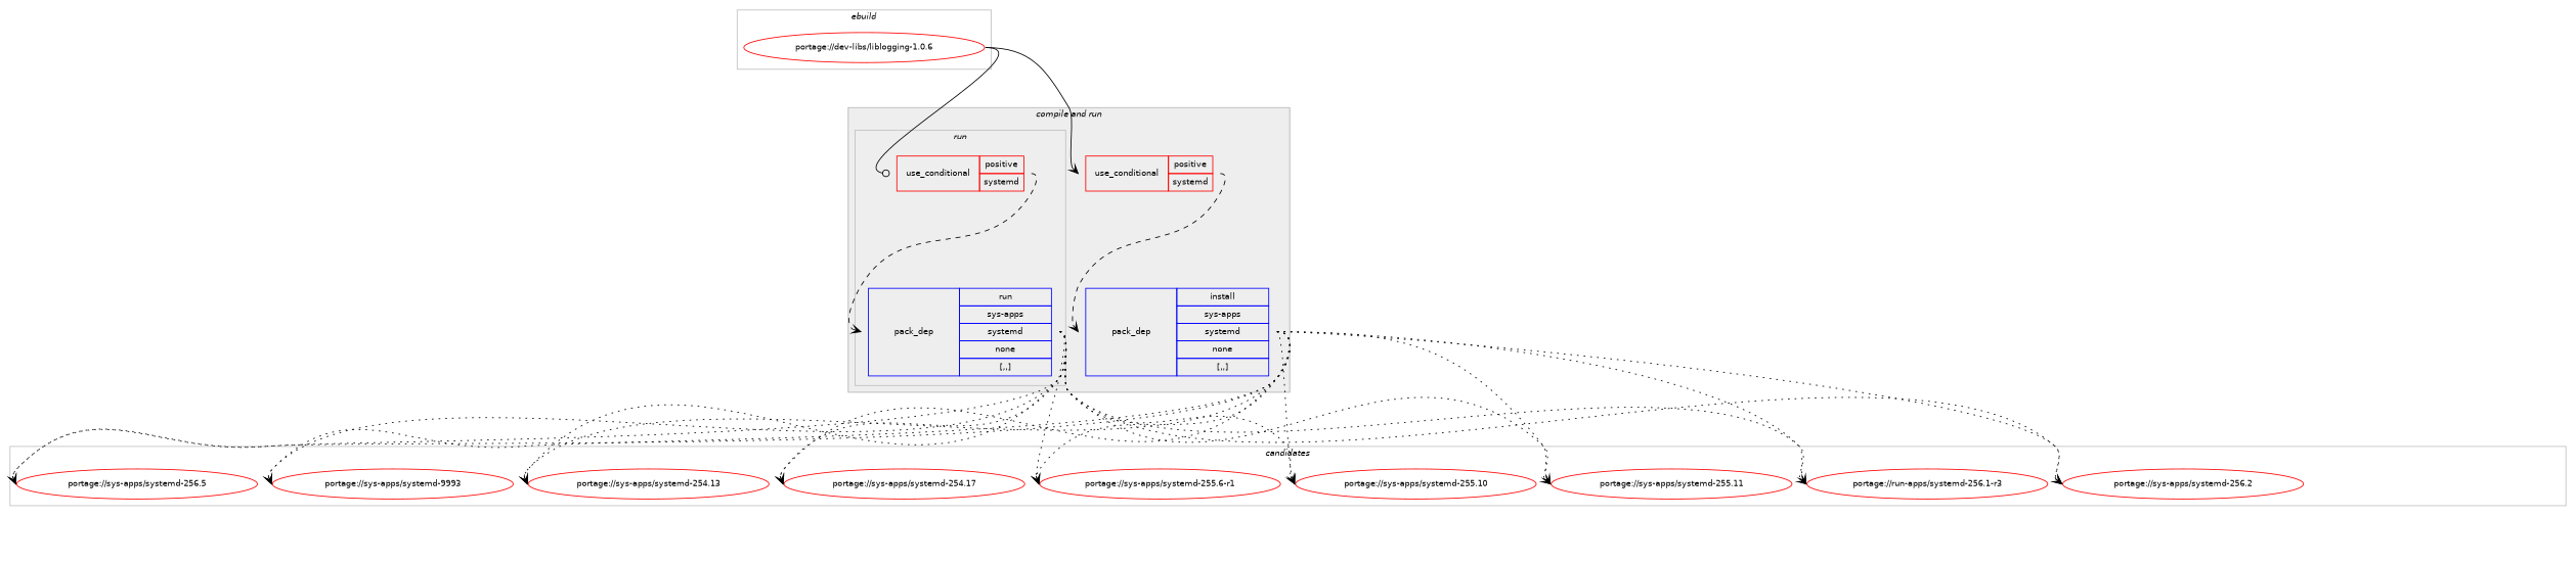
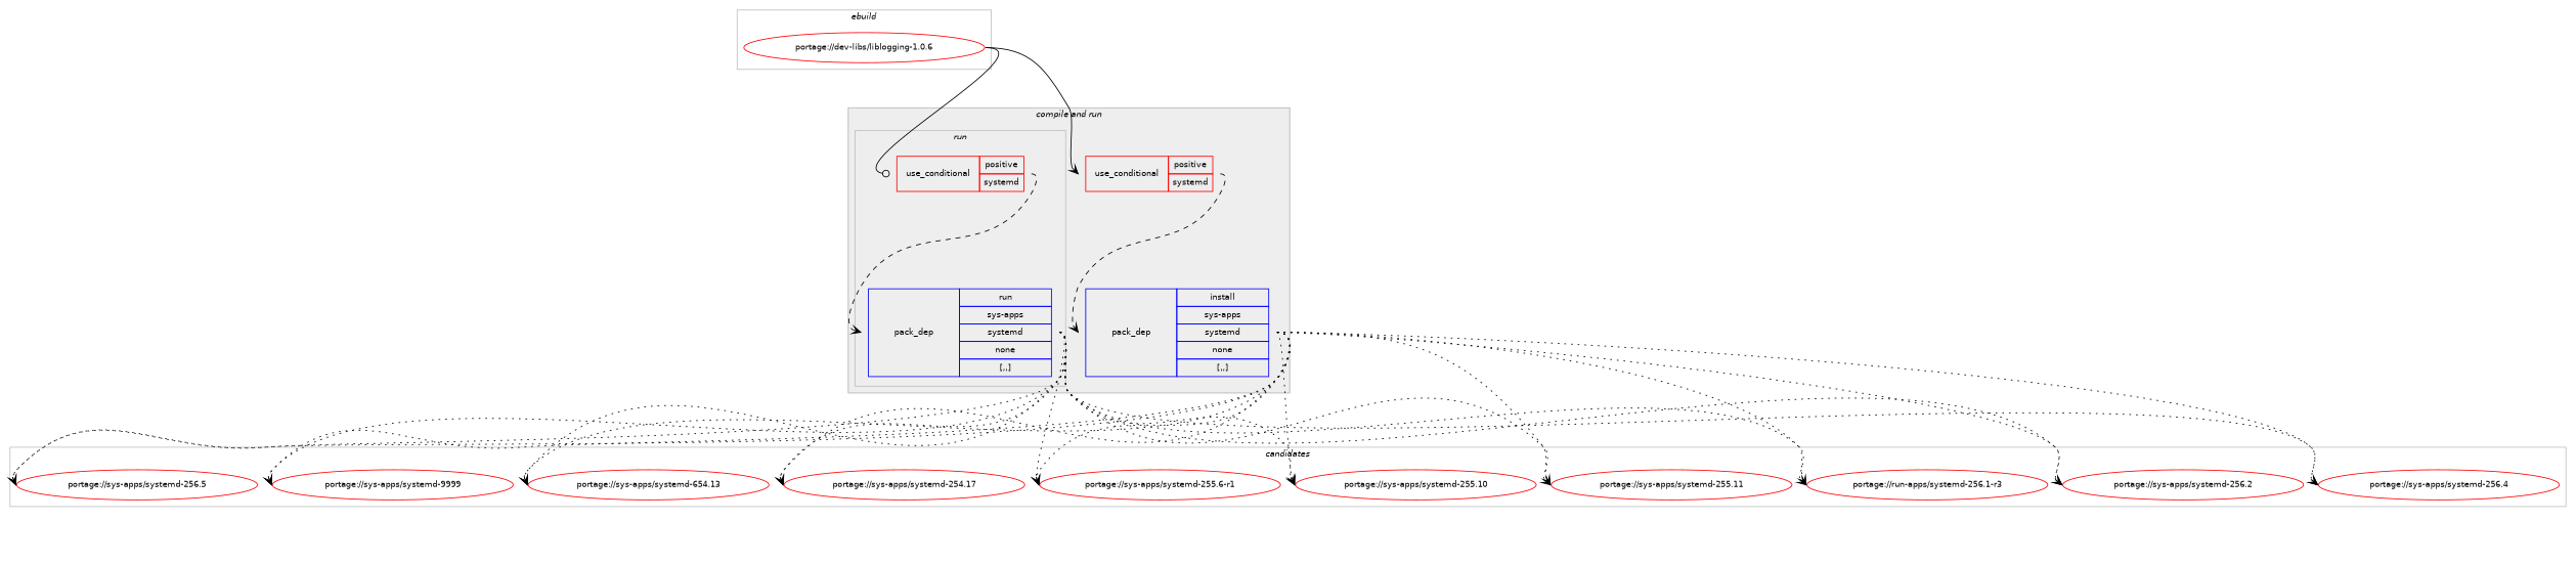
  digraph {
    compound=true
    concentrate=true
    fontname=Helvetica
    fontsize=10
    newrank=true
    rankdir=TB
    ranksep=1.5
    node [color=red fontname=Helvetica fontsize=10]
    edge [arrowhead=vee headport=w style=dotted tailport=e weight=100]
    n1 [label="portage://dev-libs/liblogging-1.0.6" width=4]
    n2 [color=blue label=<<TABLE BORDER="0" CELLBORDER="1" CELLSPACING="0" CELLPADDING="4" WIDTH="220"><TR><TD ROWSPAN="6" CELLPADDING="30">pack_dep</TD></TR><TR><TD WIDTH="110">install</TD></TR><TR><TD>sys-apps</TD></TR><TR><TD>systemd</TD></TR><TR><TD>none</TD></TR><TR><TD>[,,]</TD></TR></TABLE>> shape=none]
    n3 [label=<<TABLE BORDER="0" CELLBORDER="1" CELLSPACING="0" CELLPADDING="4"><TR><TD ROWSPAN="3" CELLPADDING="10">use_conditional</TD></TR><TR><TD>positive</TD></TR><TR><TD>systemd</TD></TR></TABLE>> shape=none]
    n4 [color=blue label=<<TABLE BORDER="0" CELLBORDER="1" CELLSPACING="0" CELLPADDING="4" WIDTH="220"><TR><TD ROWSPAN="6" CELLPADDING="30">pack_dep</TD></TR><TR><TD WIDTH="110">run</TD></TR><TR><TD>sys-apps</TD></TR><TR><TD>systemd</TD></TR><TR><TD>none</TD></TR><TR><TD>[,,]</TD></TR></TABLE>> shape=none]
    n5 [label=<<TABLE BORDER="0" CELLBORDER="1" CELLSPACING="0" CELLPADDING="4"><TR><TD ROWSPAN="3" CELLPADDING="10">use_conditional</TD></TR><TR><TD>positive</TD></TR><TR><TD>systemd</TD></TR></TABLE>> shape=none]
-   n6 [label="portage://sys-apps/systemd-9993" width=4]
+   n6 [label="portage://sys-apps/systemd-9999" width=4]
    n7 [label="portage://sys-apps/systemd-256.5" width=4]
+   n8 [label="portage://sys-apps/systemd-256.4" width=4]
    n9 [label="portage://sys-apps/systemd-256.2" width=4]
    n10 [label="portage://run-apps/systemd-256.1-r3" width=4]
    n11 [label="portage://sys-apps/systemd-255.11" width=4]
    n12 [label="portage://sys-apps/systemd-255.10" width=4]
    n13 [label="portage://sys-apps/systemd-255.6-r1" width=4]
    n14 [label="portage://sys-apps/systemd-254.17" width=4]
-   n15 [label="portage://sys-apps/systemd-254.13" width=4]
+   n15 [label="portage://sys-apps/systemd-654.13" width=4]
    subgraph cluster_1 {
      color=gray
      label=<<i>ebuild</i>>
      n1
    }
    subgraph cluster_2 {
      color=gray
      label=<<i>dependencies</i>>
      subgraph cluster_3 {
        color=gray
        fillcolor="#eeeeee"
        label=<<i>compile</i>>
        style=filled
        subgraph sub_4 {
          color=gray
          fillcolor="#eeeeee"
          label=<<i>compile</i>>
          style=filled
          n3
          subgraph sub_5 {
            color=gray
            fillcolor="#eeeeee"
            label=<<i>compile</i>>
            style=filled
            n2
          }
        }
      }
      subgraph cluster_6 {
        color=gray
        fillcolor="#eeeeee"
        label=<<i>compile and run</i>>
        style=filled
      }
      subgraph cluster_7 {
        color=gray
        fillcolor="#eeeeee"
        label=<<i>run</i>>
        style=filled
        subgraph sub_8 {
          color=gray
          fillcolor="#eeeeee"
          label=<<i>run</i>>
          style=filled
          n5
          subgraph sub_9 {
            color=gray
            fillcolor="#eeeeee"
            label=<<i>run</i>>
            style=filled
            n4
          }
        }
      }
    }
    subgraph cluster_10 {
      color=gray
      label=<<i>candidates</i>>
      rank=same
      subgraph sub_11 {
        color=black
        label=<<i>candidates</i>>
        nodesep=1
        rank=same
        n6
        n7
+       n8
        n9
        n10
        n11
        n12
        n13
        n14
        n15
      }
      subgraph sub_12 {
        color=black
        label=<<i>candidates</i>>
        nodesep=1
        rank=same
        n6
        n7
+       n8
        n9
        n10
        n11
        n12
        n13
        n14
        n15
      }
    }
    n1 -> n3 [style=solid weight=20]
    n1 -> n5 [arrowhead=odot style=solid weight=20]
    n2 -> n6
    n2 -> n7
+   n2 -> n8
    n2 -> n9
    n2 -> n10
    n2 -> n11
    n2 -> n12
    n2 -> n13
    n2 -> n14
    n2 -> n15
    n3 -> n2 [style=dashed weight=20]
    n4 -> n6
    n4 -> n7
+   n4 -> n8
    n4 -> n9
    n4 -> n10
    n4 -> n11
    n4 -> n12
    n4 -> n13
    n4 -> n14
    n4 -> n15
    n5 -> n4 [style=dashed weight=20]
  }
